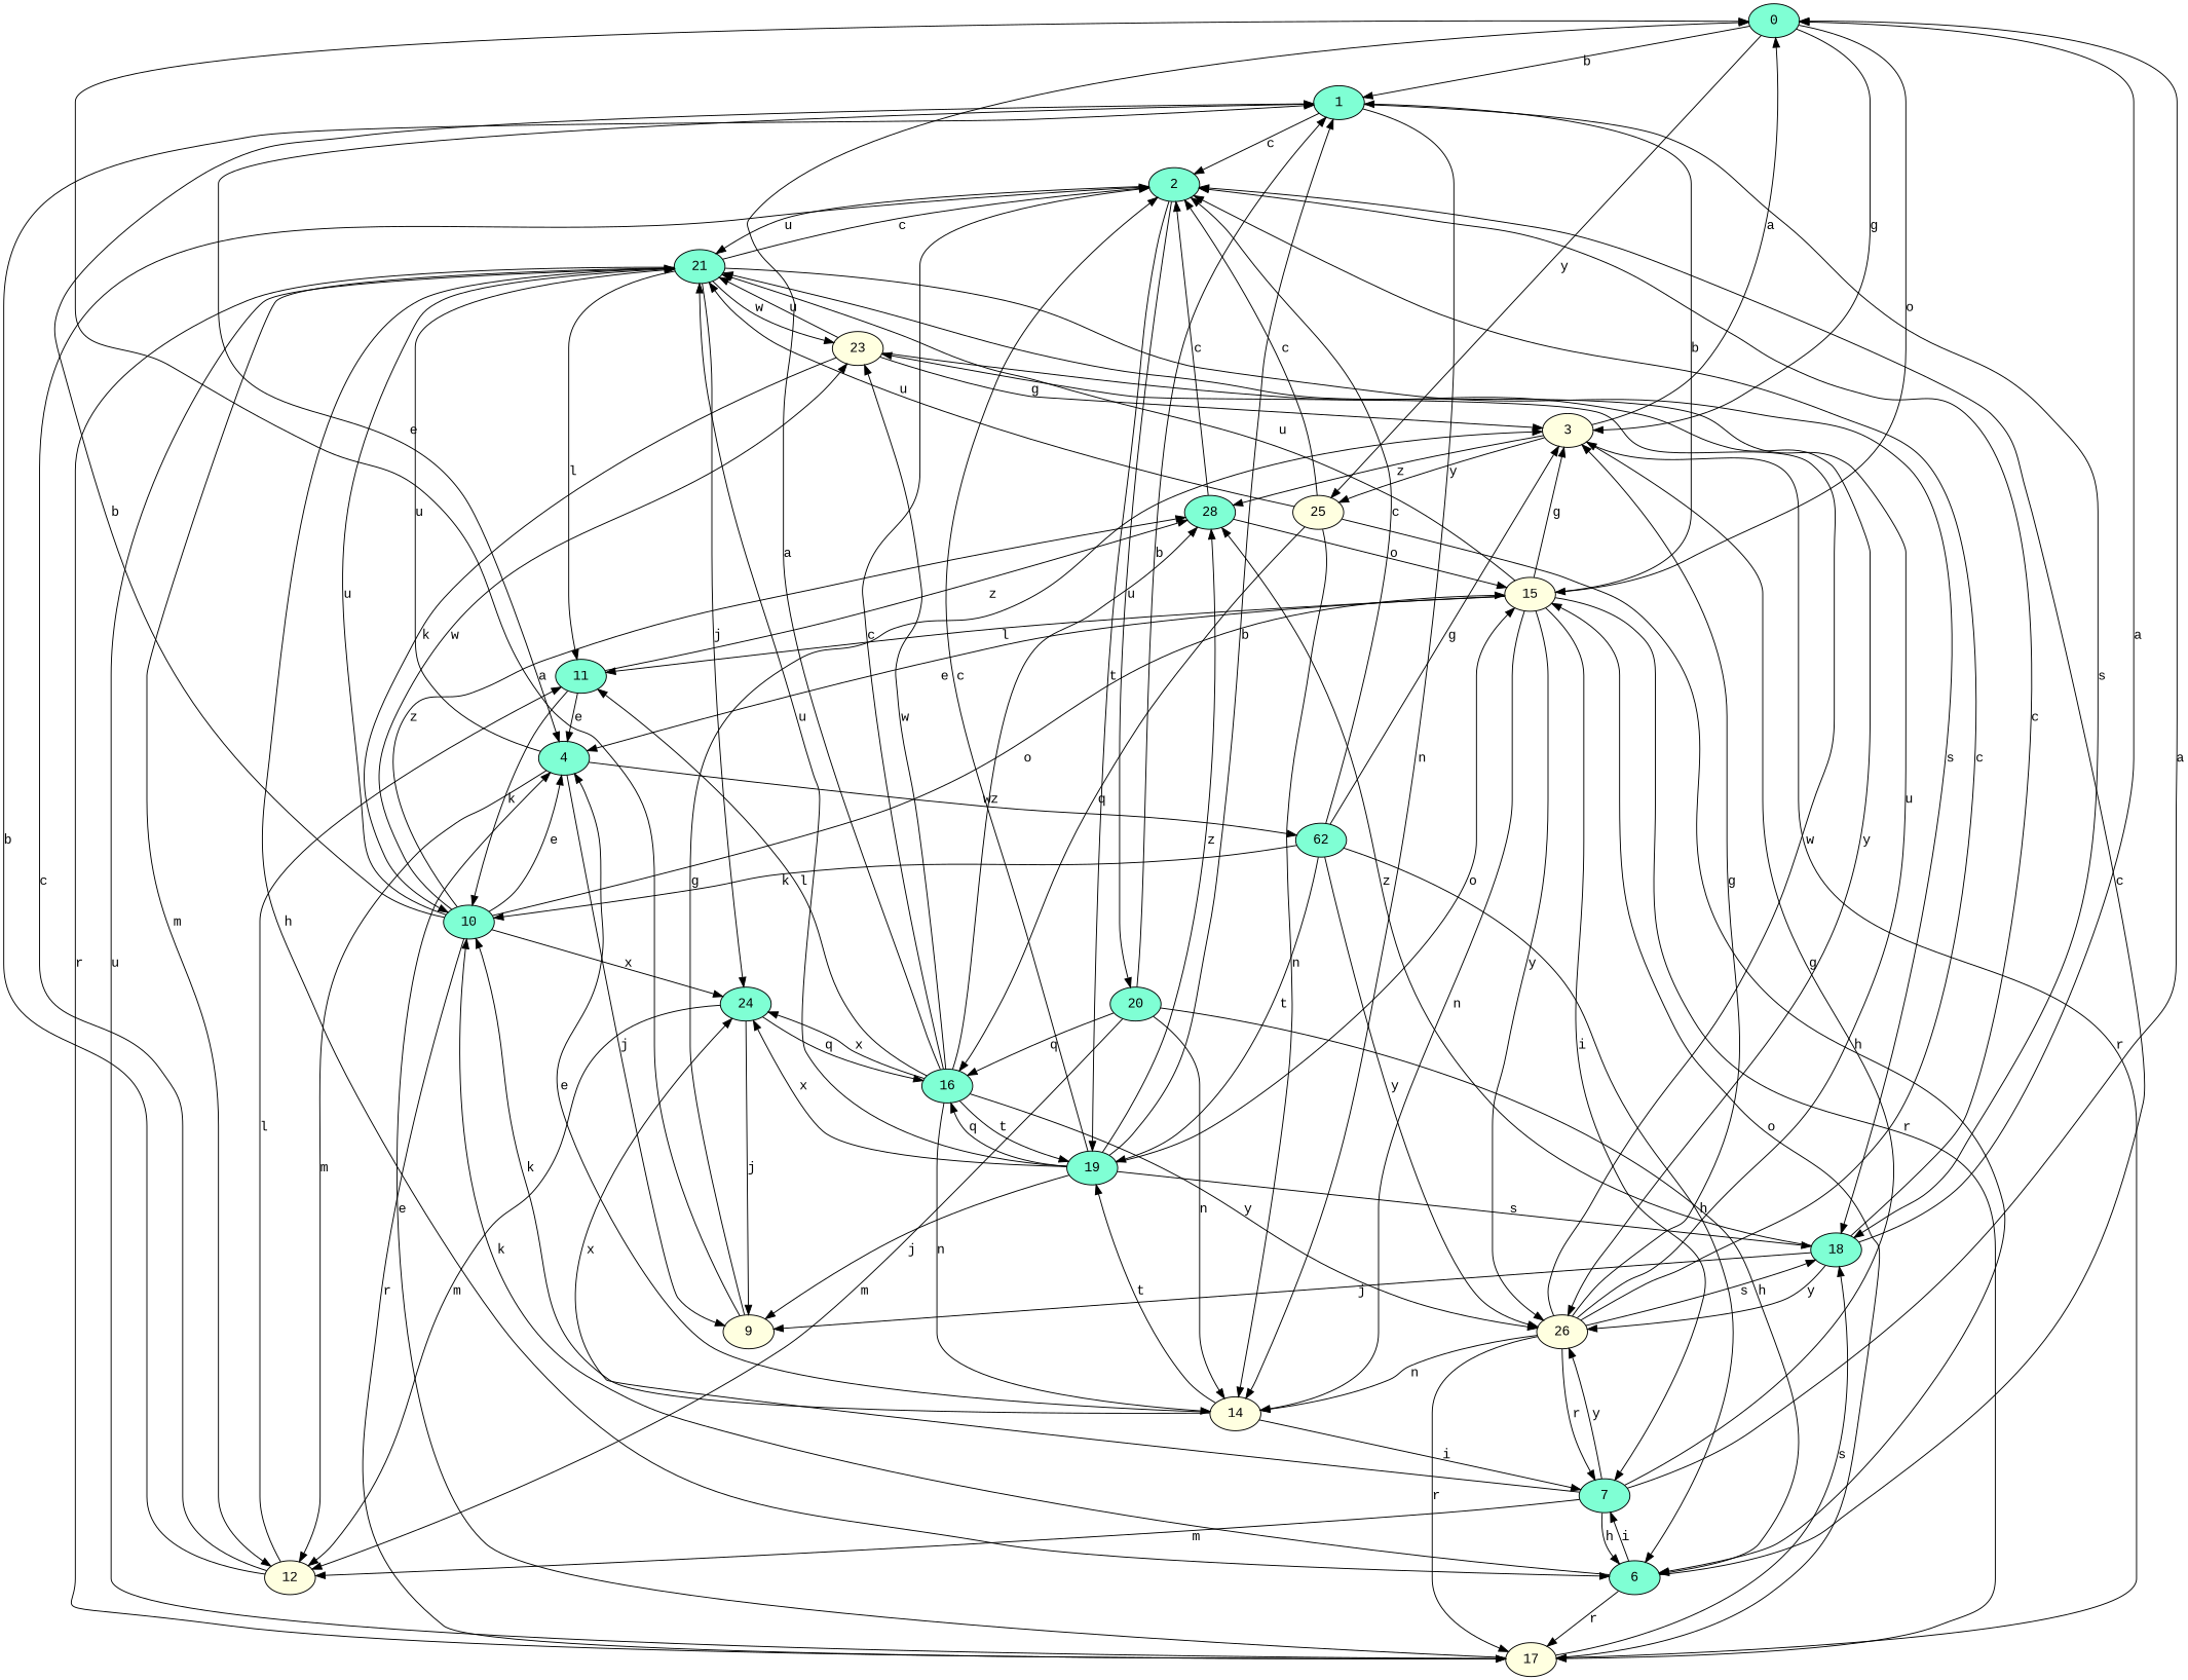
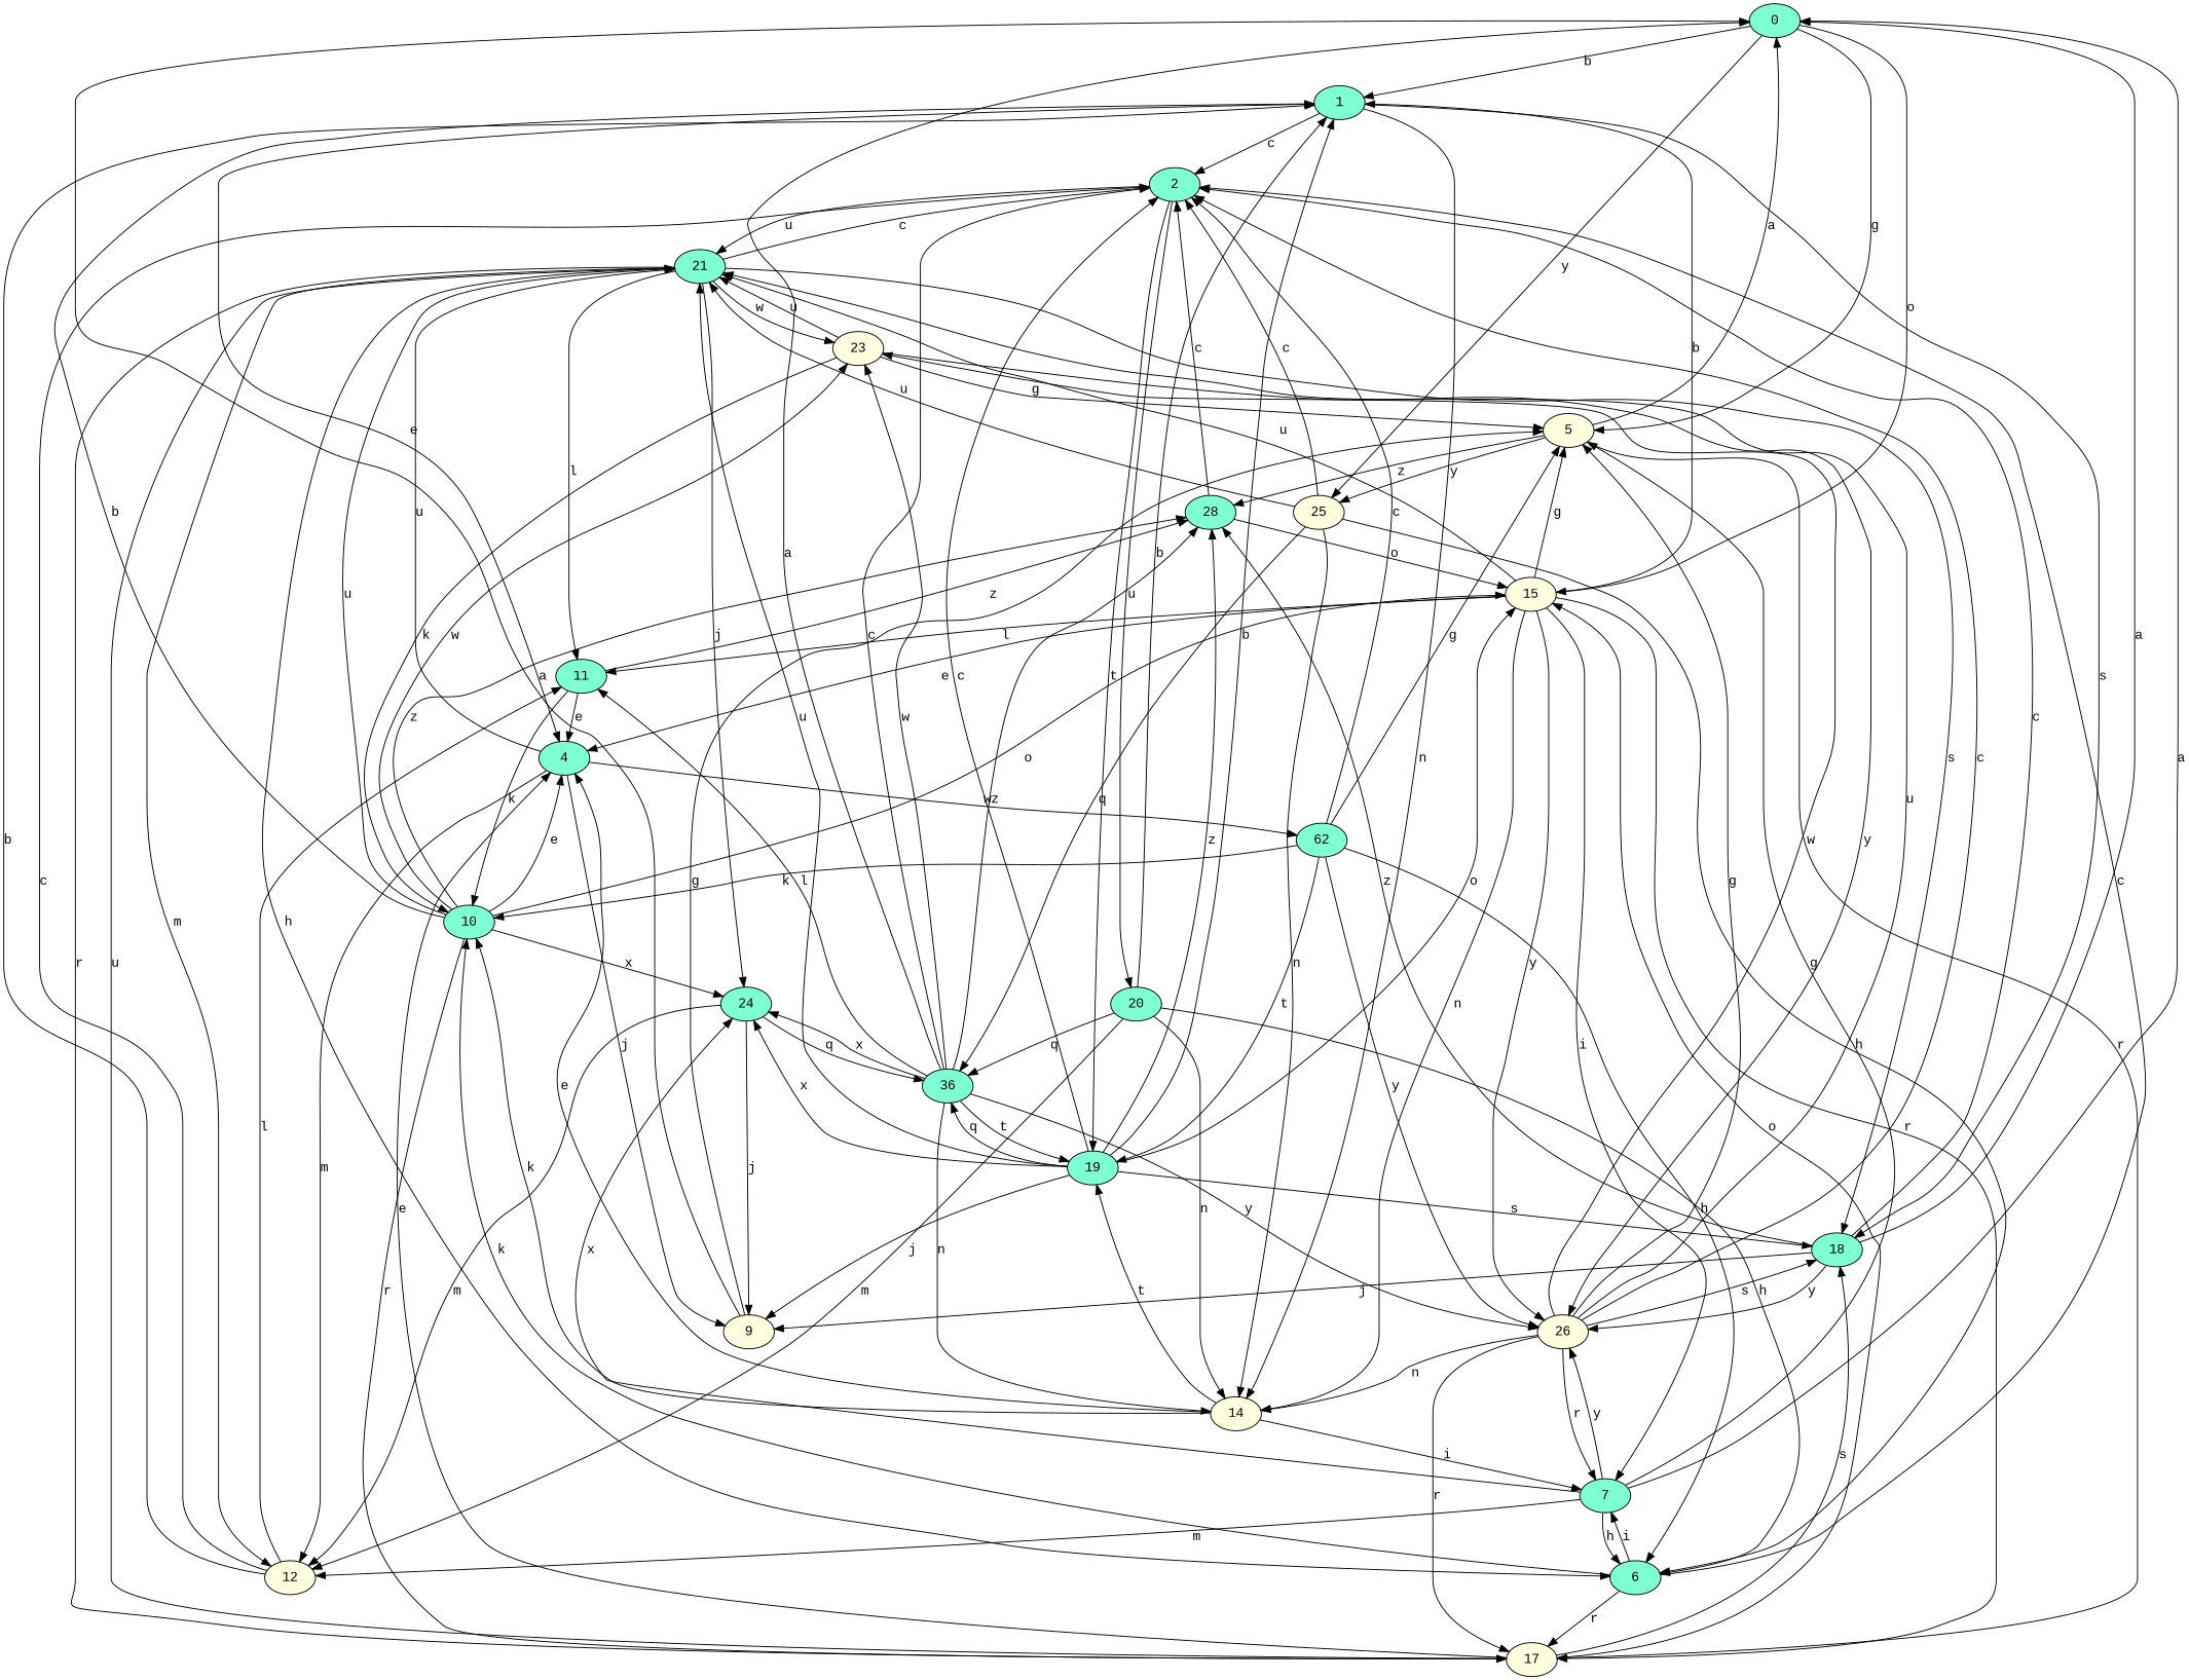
  strict digraph {
    fontname="Liberation Mono"
    node [fillcolor=aquamarine fontname="Liberation Mono" style=filled]
    edge [fontname="Liberation Mono"]
    0
    1
-   5 [fillcolor=lightyellow label=3]
+   5 [fillcolor=lightyellow]
    15 [fillcolor=lightyellow]
    25 [fillcolor=lightyellow]
    2
    4
    14 [fillcolor=lightyellow]
    18
    17 [fillcolor=lightyellow]
    28
    21
    7
    26 [fillcolor=lightyellow]
    11
    6
-   16
+   16 [label=36]
    19
    20
    9 [fillcolor=lightyellow]
    12 [fillcolor=lightyellow]
    n22 [label=62]
    10
    24
    23 [fillcolor=lightyellow]
    0 -> 1 [label=b]
    0 -> 5 [label=g]
    0 -> 15 [label=o]
    0 -> 25 [label=y]
    1 -> 2 [label=c]
    1 -> 4 [label=e]
    1 -> 14 [label=n]
    1 -> 18 [label=s]
    5 -> 0 [label=a]
    5 -> 25 [label=y]
    5 -> 17 [label=r]
    5 -> 28 [label=z]
    15 -> 1 [label=b]
    15 -> 5 [label=g]
    15 -> 4 [label=e]
    15 -> 14 [label=n]
    15 -> 17 [label=r]
    15 -> 21 [label=u]
    15 -> 7 [label=i]
    15 -> 26 [label=y]
    15 -> 11 [label=l]
    25 -> 2 [label=c]
    25 -> 14 [label=n]
    25 -> 21 [label=u]
    25 -> 6 [label=h]
    25 -> 16 [label=q]
    2 -> 21 [label=u]
    2 -> 19 [label=t]
    2 -> 20 [label=u]
    4 -> 21 [label=u]
    4 -> 9 [label=j]
    4 -> 12 [label=m]
    4 -> n22 [label=w]
    14 -> 4 [label=e]
    14 -> 7 [label=i]
    14 -> 19 [label=t]
    14 -> 10 [label=k]
    18 -> 0 [label=a]
    18 -> 2 [label=c]
    18 -> 28 [label=z]
    18 -> 26 [label=y]
    18 -> 9 [label=j]
    17 -> 15 [label=o]
    17 -> 4 [label=e]
    17 -> 18 [label=s]
    17 -> 21 [label=u]
    28 -> 15 [label=o]
    28 -> 2 [label=c]
    21 -> 2 [label=c]
    21 -> 18 [label=s]
    21 -> 17 [label=r]
    21 -> 11 [label=l]
    21 -> 6 [label=h]
    21 -> 12 [label=m]
    21 -> 24 [label=j]
    21 -> 23 [label=w]
    7 -> 0 [label=a]
    7 -> 5 [label=g]
    7 -> 26 [label=y]
    7 -> 6 [label=h]
    7 -> 12 [label=m]
    7 -> 24 [label=x]
    26 -> 5 [label=g]
    26 -> 2 [label=c]
    26 -> 14 [label=n]
    26 -> 18 [label=s]
    26 -> 17 [label=r]
    26 -> 21 [label=u]
    26 -> 7 [label=r]
    26 -> 23 [label=w]
    11 -> 4 [label=e]
    11 -> 28 [label=z]
    11 -> 10 [label=k]
    6 -> 2 [label=c]
    6 -> 17 [label=r]
    6 -> 7 [label=i]
    6 -> 10 [label=k]
    16 -> 0 [label=a]
    16 -> 2 [label=c]
    16 -> 14 [label=n]
    16 -> 28 [label=z]
    16 -> 26 [label=y]
    16 -> 11 [label=l]
    16 -> 19 [label=t]
    16 -> 24 [label=x]
    16 -> 23 [label=w]
    19 -> 1 [label=b]
    19 -> 15 [label=o]
    19 -> 2 [label=c]
    19 -> 18 [label=s]
    19 -> 28 [label=z]
    19 -> 21 [label=u]
    19 -> 16 [label=q]
    19 -> 9 [label=j]
    19 -> 24 [label=x]
    20 -> 1 [label=b]
    20 -> 14 [label=n]
    20 -> 6 [label=h]
    20 -> 16 [label=q]
    20 -> 12 [label=m]
    9 -> 0 [label=a]
    9 -> 5 [label=g]
    12 -> 1 [label=b]
    12 -> 2 [label=c]
    12 -> 11 [label=l]
    n22 -> 5 [label=g]
    n22 -> 2 [label=c]
    n22 -> 26 [label=y]
    n22 -> 6 [label=h]
    n22 -> 19 [label=t]
    n22 -> 10 [label=k]
    10 -> 1 [label=b]
    10 -> 15 [label=o]
    10 -> 4 [label=e]
    10 -> 17 [label=r]
    10 -> 28 [label=z]
    10 -> 21 [label=u]
    10 -> 24 [label=x]
    10 -> 23 [label=w]
    24 -> 16 [label=q]
    24 -> 9 [label=j]
    24 -> 12 [label=m]
    23 -> 5 [label=g]
    23 -> 21 [label=u]
    23 -> 26 [label=y]
    23 -> 10 [label=k]
  }
